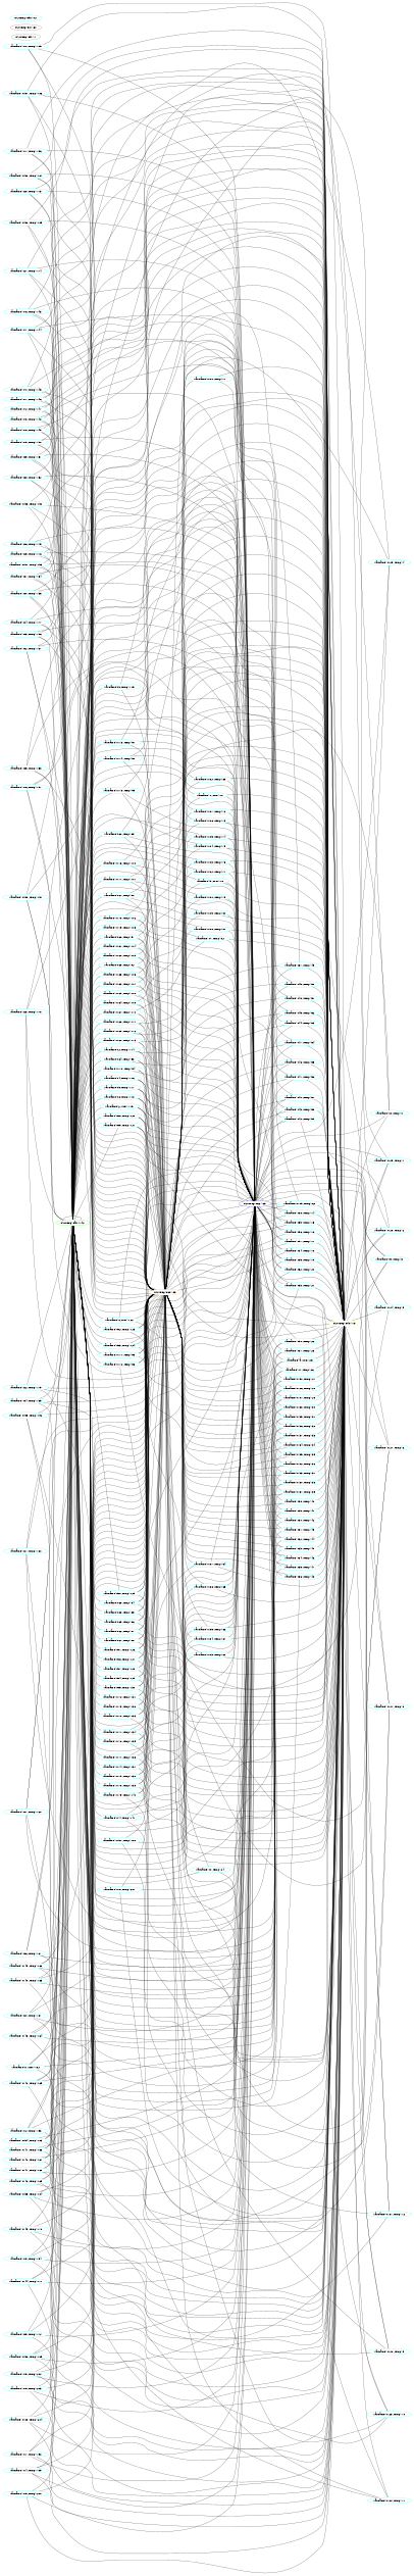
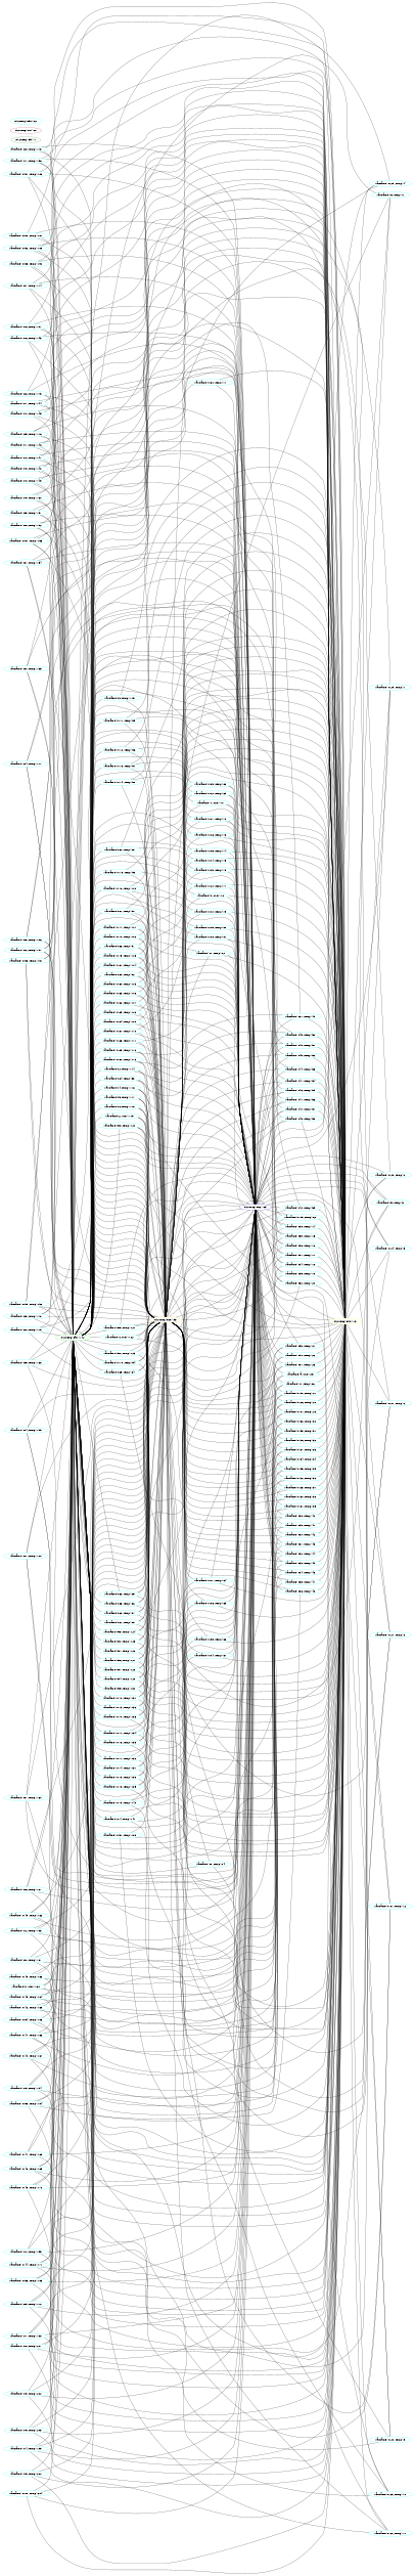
  graph {
    rankdir=LR
    node [color=cyan]
    n1 [label="VarName('t8',temp).0"]
    n2 [label="VarName('t129',temp).1"]
    n3 [label="VarName('t128',temp).2"]
    n4 [label="VarName('t9',temp).3"]
    n5 [label="VarName('t125',temp).4"]
    n6 [label="VarName('t124',temp).5"]
    n7 [label="VarName('t127',temp).6"]
    n8 [color=forestgreen label="ASMReg('edi').7"]
    n9 [label="VarName('t121',temp).8"]
    n10 [label="VarName('t120',temp).9"]
    n11 [label="VarName('t123',temp).10"]
    n12 [label="VarName('t122',temp).11"]
    n13 [label="VarName('t181',temp).12"]
    n14 [color=yellow label="ASMReg('edx').13"]
    n15 [label="VarName('t58',temp).14"]
    n16 [label="VarName('t59',temp).15"]
    n17 [label="VarName('t56',temp).16"]
    n18 [label="VarName('t57',temp).17"]
    n19 [label="VarName('t54',temp).18"]
    n20 [label="VarName('t55',temp).19"]
    n21 [label="VarName('t52',temp).20"]
    n22 [label="VarName('t53',temp).21"]
    n23 [label="VarName('t50',temp).22"]
    n24 [label="VarName('t51',temp).23"]
    n25 [label="VarName('t0',temp).24"]
    n26 [label="VarName('a',user).25"]
    n27 [label="VarName('t1',temp).26"]
    n28 [label="VarName('t190',temp).27"]
    n29 [label="VarName('t126',temp).28"]
    n30 [label="VarName('t101',temp).29"]
    n31 [label="VarName('t138',temp).30"]
    n32 [label="VarName('t139',temp).31"]
    n33 [label="VarName('t136',temp).32"]
    n34 [label="VarName('t137',temp).33"]
    n35 [label="VarName('t134',temp).34"]
    n36 [label="VarName('t135',temp).35"]
    n37 [label="VarName('t132',temp).36"]
    n38 [label="VarName('t133',temp).37"]
    n39 [label="VarName('t130',temp).38"]
    n40 [label="VarName('t131',temp).39"]
    n41 [label="VarName('t38',temp).40"]
    n42 [label="VarName('t39',temp).41"]
    n43 [label="VarName('t30',temp).42"]
    n44 [label="VarName('t31',temp).43"]
    n45 [label="VarName('t32',temp).44"]
    n46 [label="VarName('t33',temp).45"]
    n47 [label="VarName('t34',temp).46"]
    n48 [label="VarName('t35',temp).47"]
    n49 [label="VarName('t36',temp).48"]
    n50 [label="VarName('t37',temp).49"]
    n51 [label="VarName('t49',temp).50"]
    n52 [label="VarName('t48',temp).51"]
    n53 [label="VarName('t45',temp).52"]
    n54 [label="VarName('t44',temp).53"]
    n55 [label="VarName('t47',temp).54"]
    n56 [label="VarName('t46',temp).55"]
    n57 [label="VarName('t41',temp).56"]
    n58 [label="VarName('t40',temp).57"]
    n59 [label="VarName('t43',temp).58"]
    n60 [label="VarName('t42',temp).59"]
    n61 [color=brown label="ASMReg('esi').60"]
    n62 [label="ASMReg('ebx').61"]
    n63 [label="VarName('t189',temp).62"]
    n64 [color=blue label="ASMReg('esp').63"]
    n65 [label="VarName('t187',temp).64"]
    n66 [label="VarName('t186',temp).65"]
    n67 [label="VarName('t185',temp).66"]
    n68 [label="VarName('t184',temp).67"]
    n69 [label="VarName('t183',temp).68"]
    n70 [label="VarName('t182',temp).69"]
    n71 [label="VarName('z',user).70"]
    n72 [label="VarName('t180',temp).71"]
    n73 [label="VarName('t107',temp).72"]
    n74 [label="VarName('t106',temp).73"]
    n75 [label="VarName('t105',temp).74"]
    n76 [label="VarName('t104',temp).75"]
    n77 [label="VarName('t103',temp).76"]
    n78 [label="VarName('t102',temp).77"]
    n79 [label="VarName('b',user).78"]
    n80 [label="VarName('t100',temp).79"]
    n81 [label="VarName('t109',temp).80"]
    n82 [label="VarName('t108',temp).81"]
    n83 [label="VarName('t7',temp).82"]
    n84 [color=orange label="ASMReg('ecx').83"]
    n85 [label="VarName('t69',temp).84"]
    n86 [label="VarName('t68',temp).85"]
    n87 [label="VarName('t63',temp).86"]
    n88 [label="VarName('t62',temp).87"]
    n89 [label="VarName('t61',temp).88"]
    n90 [label="VarName('t60',temp).89"]
    n91 [label="VarName('t67',temp).90"]
    n92 [label="VarName('t66',temp).91"]
    n93 [label="VarName('t65',temp).92"]
    n94 [label="VarName('t64',temp).93"]
    n95 [label="VarName('t110',temp).94"]
    n96 [label="VarName('t111',temp).95"]
    n97 [label="VarName('t112',temp).96"]
    n98 [label="VarName('t113',temp).97"]
    n99 [label="VarName('t114',temp).98"]
    n100 [label="VarName('t115',temp).99"]
    n101 [label="VarName('t116',temp).100"]
    n102 [label="VarName('t117',temp).101"]
    n103 [label="VarName('t118',temp).102"]
    n104 [label="VarName('t119',temp).103"]
    n105 [label="VarName('t161',temp).104"]
    n106 [label="VarName('t160',temp).105"]
    n107 [label="VarName('t163',temp).106"]
    n108 [label="VarName('t162',temp).107"]
    n109 [label="VarName('t165',temp).108"]
    n110 [label="VarName('t164',temp).109"]
    n111 [label="VarName('t167',temp).110"]
    n112 [label="VarName('t166',temp).111"]
    n113 [label="VarName('t169',temp).112"]
    n114 [label="VarName('t168',temp).113"]
    n115 [label="VarName('t2',temp).114"]
    n116 [label="VarName('t3',temp).115"]
    n117 [label="VarName('t4',temp).116"]
    n118 [label="VarName('t5',temp).117"]
    n119 [label="VarName('t6',temp).118"]
    n120 [label="VarName('y',user).119"]
    n121 [label="VarName('t98',temp).120"]
    n122 [label="VarName('t99',temp).121"]
    n123 [label="VarName('c',user).122"]
    n124 [label="VarName('t92',temp).123"]
    n125 [label="VarName('t93',temp).124"]
    n126 [label="VarName('t90',temp).125"]
    n127 [label="VarName('t91',temp).126"]
    n128 [label="VarName('t96',temp).127"]
    n129 [label="VarName('t97',temp).128"]
    n130 [label="VarName('t94',temp).129"]
    n131 [label="VarName('t95',temp).130"]
    n132 [label="VarName('t172',temp).131"]
    n133 [label="VarName('t173',temp).132"]
    n134 [label="VarName('t170',temp).133"]
    n135 [label="VarName('t171',temp).134"]
    n136 [label="VarName('t176',temp).135"]
    n137 [label="VarName('t177',temp).136"]
    n138 [label="VarName('t174',temp).137"]
    n139 [label="VarName('t175',temp).138"]
    n140 [label="VarName('t178',temp).139"]
    n141 [label="VarName('t179',temp).140"]
    n142 [label="VarName('t74',temp).141"]
    n143 [color=green label="ASMReg('eax').142"]
    n144 [label="VarName('t76',temp).143"]
    n145 [label="VarName('t77',temp).144"]
    n146 [label="VarName('t70',temp).145"]
    n147 [label="VarName('t71',temp).146"]
    n148 [label="VarName('t72',temp).147"]
    n149 [label="VarName('t73',temp).148"]
    n150 [label="VarName('t78',temp).149"]
    n151 [label="VarName('t79',temp).150"]
    n152 [label="VarName('t89',temp).151"]
    n153 [label="VarName('t88',temp).152"]
    n154 [label="VarName('t191',temp).153"]
    n155 [label="VarName('t81',temp).154"]
    n156 [label="VarName('t80',temp).155"]
    n157 [label="VarName('t83',temp).156"]
    n158 [label="VarName('t82',temp).157"]
    n159 [label="VarName('t85',temp).158"]
    n160 [label="VarName('t84',temp).159"]
    n161 [label="VarName('t87',temp).160"]
    n162 [label="VarName('t86',temp).161"]
    n163 [label="VarName('t149',temp).162"]
    n164 [label="VarName('t148',temp).163"]
    n165 [label="VarName('t143',temp).164"]
    n166 [label="VarName('t142',temp).165"]
    n167 [label="VarName('t141',temp).166"]
    n168 [label="VarName('t140',temp).167"]
    n169 [label="VarName('t147',temp).168"]
    n170 [label="VarName('t146',temp).169"]
    n171 [label="VarName('t145',temp).170"]
    n172 [label="VarName('t144',temp).171"]
    n173 [label="VarName('t29',temp).172"]
    n174 [label="VarName('t28',temp).173"]
    n175 [label="VarName('t27',temp).174"]
    n176 [label="VarName('t26',temp).175"]
    n177 [label="VarName('t25',temp).176"]
    n178 [label="VarName('t24',temp).177"]
    n179 [label="VarName('t23',temp).178"]
    n180 [label="VarName('t22',temp).179"]
    n181 [label="VarName('t21',temp).180"]
    n182 [label="VarName('t20',temp).181"]
    n183 [label="VarName('x',user).182"]
    n184 [label="VarName('t154',temp).183"]
    n185 [label="VarName('t155',temp).184"]
    n186 [label="VarName('t156',temp).185"]
    n187 [label="VarName('t157',temp).186"]
    n188 [label="VarName('t150',temp).187"]
    n189 [label="VarName('t151',temp).188"]
    n190 [label="VarName('t152',temp).189"]
    n191 [label="VarName('t153',temp).190"]
    n192 [label="VarName('t158',temp).191"]
    n193 [label="VarName('t159',temp).192"]
    n194 [label="VarName('t12',temp).193"]
    n195 [label="VarName('t13',temp).194"]
    n196 [label="VarName('t10',temp).195"]
    n197 [label="VarName('t11',temp).196"]
    n198 [label="VarName('t16',temp).197"]
    n199 [label="VarName('t17',temp).198"]
    n200 [label="VarName('t14',temp).199"]
    n201 [label="VarName('t15',temp).200"]
    n202 [label="VarName('t18',temp).201"]
    n203 [label="VarName('t19',temp).202"]
    n204 [label="VarName('t75',temp).203"]
    n205 [label="VarName('t188',temp).204"]
    n14 -- n1
    n14 -- n2
    n14 -- n3
    n14 -- n4
    n14 -- n5
    n14 -- n6
    n14 -- n7
    n14 -- n9
    n14 -- n10
    n14 -- n11
    n14 -- n12
    n14 -- n13
    n15 -- n14
    n16 -- n14
    n17 -- n14
    n18 -- n14
    n19 -- n14
    n20 -- n14
    n21 -- n14
    n22 -- n14
    n23 -- n14
    n24 -- n14
    n25 -- n14
    n26 -- n14
    n27 -- n14
    n28 -- n14
    n29 -- n14
    n30 -- n14
    n31 -- n14
    n32 -- n14
    n33 -- n14
    n34 -- n14
    n35 -- n14
    n36 -- n14
    n37 -- n14
    n38 -- n14
    n39 -- n14
    n40 -- n14
    n41 -- n14
    n42 -- n14
    n43 -- n14
    n44 -- n14
    n45 -- n14
    n46 -- n14
    n47 -- n14
    n48 -- n14
    n49 -- n14
    n50 -- n14
    n51 -- n14
    n52 -- n14
    n53 -- n14
    n54 -- n14
    n55 -- n14
    n56 -- n14
    n57 -- n14
    n58 -- n14
    n59 -- n14
    n60 -- n14
    n63 -- n14
    n64 -- n1
    n64 -- n2
    n64 -- n3
    n64 -- n4
    n64 -- n5
    n64 -- n6
    n64 -- n7
    n64 -- n9
    n64 -- n10
    n64 -- n11
    n64 -- n12
    n64 -- n13
    n64 -- n14
    n64 -- n15
    n64 -- n16
    n64 -- n17
    n64 -- n18
    n64 -- n19
    n64 -- n20
    n64 -- n21
    n64 -- n22
    n64 -- n23
    n64 -- n24
    n64 -- n26
    n64 -- n27
    n64 -- n28
    n64 -- n29
    n64 -- n30
    n64 -- n31
    n64 -- n32
    n64 -- n33
    n64 -- n34
    n64 -- n35
    n64 -- n36
    n64 -- n37
    n64 -- n38
    n64 -- n39
    n64 -- n40
    n64 -- n41
    n64 -- n42
    n64 -- n43
    n64 -- n44
    n64 -- n45
    n64 -- n46
    n64 -- n47
    n64 -- n48
    n64 -- n49
    n64 -- n50
    n64 -- n51
    n64 -- n52
    n64 -- n53
    n64 -- n54
    n64 -- n55
    n64 -- n56
    n64 -- n57
    n64 -- n58
    n64 -- n59
    n64 -- n60
    n64 -- n63
    n64 -- n64
    n65 -- n14
    n65 -- n64
    n66 -- n14
    n66 -- n64
    n67 -- n14
    n67 -- n64
    n68 -- n14
    n68 -- n64
    n69 -- n14
    n69 -- n64
    n70 -- n14
    n70 -- n64
    n71 -- n14
    n71 -- n64
    n72 -- n14
    n72 -- n64
    n73 -- n14
    n73 -- n64
    n74 -- n14
    n74 -- n64
    n75 -- n14
    n75 -- n64
    n76 -- n14
    n76 -- n64
    n77 -- n14
    n77 -- n64
    n78 -- n14
    n78 -- n64
    n79 -- n14
    n79 -- n64
    n80 -- n14
    n80 -- n64
    n81 -- n14
    n81 -- n64
    n82 -- n14
    n82 -- n64
    n83 -- n14
    n83 -- n64
    n84 -- n1
    n84 -- n2
    n84 -- n3
    n84 -- n4
    n84 -- n5
    n84 -- n6
    n84 -- n7
    n84 -- n9
    n84 -- n10
    n84 -- n11
    n84 -- n12
    n84 -- n13
    n84 -- n15
    n84 -- n16
    n84 -- n17
    n84 -- n18
    n84 -- n19
    n84 -- n20
    n84 -- n21
    n84 -- n22
    n84 -- n23
    n84 -- n24
    n84 -- n25
    n84 -- n26
    n84 -- n27
    n84 -- n28
    n84 -- n29
    n84 -- n30
    n84 -- n31
    n84 -- n32
    n84 -- n33
    n84 -- n34
    n84 -- n35
    n84 -- n36
    n84 -- n37
    n84 -- n38
    n84 -- n39
    n84 -- n40
    n84 -- n41
    n84 -- n42
    n84 -- n43
    n84 -- n44
    n84 -- n45
    n84 -- n46
    n84 -- n47
    n84 -- n48
    n84 -- n49
    n84 -- n50
    n84 -- n51
    n84 -- n52
    n84 -- n53
    n84 -- n54
    n84 -- n55
    n84 -- n56
    n84 -- n57
    n84 -- n58
    n84 -- n59
    n84 -- n60
    n84 -- n63
    n84 -- n64
    n84 -- n65
    n84 -- n66
    n84 -- n67
    n84 -- n68
    n84 -- n69
    n84 -- n70
    n84 -- n71
    n84 -- n73
    n84 -- n74
    n84 -- n75
    n84 -- n76
    n84 -- n77
    n84 -- n78
    n84 -- n79
    n84 -- n80
    n84 -- n81
    n84 -- n82
    n84 -- n83
    n85 -- n14
    n85 -- n64
    n85 -- n84
    n86 -- n14
    n86 -- n64
    n86 -- n84
    n87 -- n14
    n87 -- n64
    n87 -- n84
    n88 -- n14
    n88 -- n64
    n88 -- n84
    n89 -- n14
    n89 -- n64
    n89 -- n84
    n90 -- n14
    n90 -- n64
    n90 -- n84
    n91 -- n14
    n91 -- n64
    n91 -- n84
    n92 -- n14
    n92 -- n64
    n92 -- n84
    n93 -- n14
    n93 -- n64
    n93 -- n84
    n94 -- n14
    n94 -- n64
    n94 -- n84
    n95 -- n14
    n95 -- n64
    n95 -- n84
    n96 -- n14
    n96 -- n64
    n96 -- n84
    n97 -- n14
    n97 -- n64
    n97 -- n84
    n98 -- n14
    n98 -- n64
    n98 -- n84
    n99 -- n14
    n99 -- n64
    n99 -- n84
    n100 -- n14
    n100 -- n64
    n100 -- n84
    n101 -- n14
    n101 -- n64
    n101 -- n84
    n102 -- n14
    n102 -- n64
    n102 -- n84
    n103 -- n14
    n103 -- n64
    n103 -- n84
    n104 -- n14
    n104 -- n64
    n104 -- n84
    n105 -- n14
    n105 -- n64
    n105 -- n84
    n106 -- n14
    n106 -- n64
    n106 -- n84
    n107 -- n14
    n107 -- n64
    n107 -- n84
    n108 -- n14
    n108 -- n64
    n108 -- n84
    n109 -- n14
    n109 -- n64
    n109 -- n84
    n110 -- n14
    n110 -- n64
    n110 -- n84
    n111 -- n14
    n111 -- n64
    n111 -- n84
    n112 -- n14
    n112 -- n64
    n112 -- n84
    n113 -- n14
    n113 -- n64
    n113 -- n84
    n114 -- n14
    n114 -- n64
    n114 -- n84
    n115 -- n14
    n115 -- n64
    n115 -- n84
    n116 -- n14
    n116 -- n84
    n117 -- n14
    n117 -- n64
    n117 -- n84
    n118 -- n14
    n118 -- n64
    n118 -- n84
    n119 -- n14
    n119 -- n64
    n119 -- n84
    n120 -- n14
    n120 -- n64
    n120 -- n84
    n121 -- n14
    n121 -- n64
    n121 -- n84
    n122 -- n14
    n122 -- n64
    n122 -- n84
    n123 -- n14
    n123 -- n64
    n123 -- n84
    n124 -- n14
    n124 -- n64
    n124 -- n84
    n125 -- n14
    n125 -- n64
    n125 -- n84
    n126 -- n14
    n126 -- n64
    n126 -- n84
    n127 -- n14
    n127 -- n64
    n127 -- n84
    n128 -- n14
    n128 -- n64
    n128 -- n84
    n129 -- n14
    n129 -- n64
    n129 -- n84
    n130 -- n14
    n130 -- n64
    n130 -- n84
    n131 -- n14
    n131 -- n64
    n131 -- n84
    n132 -- n14
    n132 -- n64
    n132 -- n84
    n133 -- n14
    n133 -- n64
    n133 -- n84
    n134 -- n14
    n134 -- n64
    n134 -- n84
    n135 -- n14
    n135 -- n64
    n135 -- n84
    n136 -- n14
    n136 -- n64
    n136 -- n84
    n137 -- n14
    n137 -- n64
    n137 -- n84
    n138 -- n14
    n138 -- n64
    n138 -- n84
    n139 -- n14
    n139 -- n64
    n139 -- n84
    n140 -- n14
    n140 -- n64
    n140 -- n84
    n141 -- n14
    n141 -- n64
    n141 -- n84
    n142 -- n14
    n142 -- n64
    n142 -- n84
    n143 -- n1
    n143 -- n2
    n143 -- n3
    n143 -- n4
    n143 -- n5
    n143 -- n6
    n143 -- n7
    n143 -- n9
    n143 -- n10
    n143 -- n11
    n143 -- n12
    n143 -- n13
    n143 -- n14
    n143 -- n15
    n143 -- n16
    n143 -- n17
    n143 -- n18
    n143 -- n19
    n143 -- n20
    n143 -- n21
    n143 -- n22
    n143 -- n23
    n143 -- n24
    n143 -- n25
    n143 -- n26
    n143 -- n27
    n143 -- n28
    n143 -- n29
    n143 -- n30
    n143 -- n31
    n143 -- n32
    n143 -- n33
    n143 -- n34
    n143 -- n35
    n143 -- n36
    n143 -- n37
    n143 -- n38
    n143 -- n39
    n143 -- n40
    n143 -- n41
    n143 -- n42
    n143 -- n43
    n143 -- n44
    n143 -- n45
    n143 -- n46
    n143 -- n47
    n143 -- n48
    n143 -- n49
    n143 -- n50
    n143 -- n51
    n143 -- n52
    n143 -- n53
    n143 -- n54
    n143 -- n55
    n143 -- n56
    n143 -- n57
    n143 -- n58
    n143 -- n59
    n143 -- n60
    n143 -- n63
    n143 -- n64
    n143 -- n65
    n143 -- n66
    n143 -- n67
    n143 -- n68
    n143 -- n69
    n143 -- n70
    n143 -- n71
    n143 -- n72
    n143 -- n73
    n143 -- n74
    n143 -- n75
    n143 -- n76
    n143 -- n77
    n143 -- n78
    n143 -- n79
    n143 -- n80
    n143 -- n81
    n143 -- n82
    n143 -- n83
    n143 -- n84
    n143 -- n85
    n143 -- n86
    n143 -- n87
    n143 -- n88
    n143 -- n89
    n143 -- n90
    n143 -- n91
    n143 -- n92
    n143 -- n93
    n143 -- n94
    n143 -- n95
    n143 -- n96
    n143 -- n97
    n143 -- n98
    n143 -- n99
    n143 -- n100
    n143 -- n101
    n143 -- n102
    n143 -- n103
    n143 -- n104
    n143 -- n105
    n143 -- n106
    n143 -- n107
    n143 -- n108
    n143 -- n109
    n143 -- n110
    n143 -- n111
    n143 -- n112
    n143 -- n113
    n143 -- n114
    n143 -- n115
    n143 -- n116
    n143 -- n117
    n143 -- n118
    n143 -- n119
    n143 -- n120
    n143 -- n121
    n143 -- n122
    n143 -- n123
    n143 -- n124
    n143 -- n125
    n143 -- n126
    n143 -- n127
    n143 -- n128
    n143 -- n129
    n143 -- n130
    n143 -- n131
    n143 -- n132
    n143 -- n133
    n143 -- n134
    n143 -- n135
    n143 -- n136
    n143 -- n137
    n143 -- n138
    n143 -- n139
    n143 -- n140
    n143 -- n141
    n143 -- n142
    n143 -- n143
    n144 -- n14
    n144 -- n64
    n144 -- n84
    n144 -- n143
    n145 -- n14
    n145 -- n64
    n145 -- n84
    n145 -- n143
    n146 -- n14
    n146 -- n64
    n146 -- n84
    n146 -- n143
    n147 -- n14
    n147 -- n64
    n147 -- n84
    n147 -- n143
    n148 -- n14
    n148 -- n64
    n148 -- n84
    n148 -- n143
    n149 -- n14
    n149 -- n64
    n149 -- n84
    n149 -- n143
    n150 -- n14
    n150 -- n64
    n150 -- n84
    n150 -- n143
    n151 -- n14
    n151 -- n64
    n151 -- n84
    n151 -- n143
    n152 -- n14
    n152 -- n64
    n152 -- n84
    n152 -- n143
    n153 -- n14
    n153 -- n64
    n153 -- n84
    n153 -- n143
    n154 -- n14
    n154 -- n64
    n154 -- n84
    n154 -- n143
    n155 -- n14
    n155 -- n64
    n155 -- n84
    n155 -- n143
    n156 -- n14
    n156 -- n64
    n156 -- n84
    n156 -- n143
    n157 -- n14
    n157 -- n64
    n157 -- n84
    n157 -- n143
    n158 -- n14
    n158 -- n64
    n158 -- n84
    n158 -- n143
    n159 -- n14
    n159 -- n64
    n159 -- n84
    n159 -- n143
    n160 -- n14
    n160 -- n64
    n160 -- n84
    n160 -- n143
    n161 -- n14
    n161 -- n64
    n161 -- n84
    n161 -- n143
    n162 -- n14
    n162 -- n64
    n162 -- n84
    n162 -- n143
    n163 -- n14
    n163 -- n64
    n163 -- n84
    n163 -- n143
    n164 -- n14
    n164 -- n64
    n164 -- n84
    n164 -- n143
    n165 -- n14
    n165 -- n64
    n165 -- n84
    n165 -- n143
    n166 -- n14
    n166 -- n64
    n166 -- n84
    n166 -- n143
    n167 -- n14
    n167 -- n64
    n167 -- n84
    n167 -- n143
    n168 -- n14
    n168 -- n64
    n168 -- n84
    n168 -- n143
    n169 -- n14
    n169 -- n64
    n169 -- n84
    n169 -- n143
    n170 -- n14
    n170 -- n64
    n170 -- n84
    n170 -- n143
    n171 -- n14
    n171 -- n64
    n171 -- n84
    n171 -- n143
    n172 -- n14
    n172 -- n64
    n172 -- n84
    n172 -- n143
    n173 -- n14
    n173 -- n64
    n173 -- n84
    n173 -- n143
    n174 -- n14
    n174 -- n64
    n174 -- n84
    n174 -- n143
    n175 -- n14
    n175 -- n64
    n175 -- n84
    n175 -- n143
    n176 -- n14
    n176 -- n64
    n176 -- n84
    n176 -- n143
    n177 -- n14
    n177 -- n64
    n177 -- n84
    n177 -- n143
    n178 -- n14
    n178 -- n64
    n178 -- n84
    n178 -- n143
    n179 -- n14
    n179 -- n64
    n179 -- n84
    n179 -- n143
    n180 -- n14
    n180 -- n64
    n180 -- n84
    n180 -- n143
    n181 -- n14
    n181 -- n64
    n181 -- n84
    n181 -- n143
    n182 -- n14
    n182 -- n64
    n182 -- n84
    n182 -- n143
    n183 -- n14
    n183 -- n64
    n183 -- n84
    n183 -- n143
    n184 -- n14
    n184 -- n64
    n184 -- n84
    n184 -- n143
    n185 -- n14
    n185 -- n64
    n185 -- n84
    n185 -- n143
    n186 -- n14
    n186 -- n64
    n186 -- n84
    n186 -- n143
    n187 -- n14
    n187 -- n64
    n187 -- n84
    n187 -- n143
    n188 -- n14
    n188 -- n64
    n188 -- n84
    n188 -- n143
    n189 -- n14
    n189 -- n64
    n189 -- n84
    n190 -- n14
    n190 -- n64
    n190 -- n84
    n190 -- n143
    n191 -- n14
    n191 -- n64
    n191 -- n84
    n191 -- n143
    n192 -- n14
    n192 -- n64
    n192 -- n84
    n192 -- n143
    n193 -- n14
    n193 -- n64
    n193 -- n84
    n193 -- n143
    n194 -- n14
    n194 -- n64
    n194 -- n84
    n194 -- n143
    n195 -- n14
    n195 -- n64
    n195 -- n84
    n195 -- n143
    n196 -- n14
    n196 -- n64
    n196 -- n84
    n196 -- n143
    n197 -- n14
    n197 -- n64
    n197 -- n84
    n197 -- n143
    n198 -- n14
    n198 -- n64
    n198 -- n84
    n198 -- n143
    n199 -- n14
    n199 -- n64
    n199 -- n84
    n199 -- n143
    n200 -- n14
    n200 -- n64
    n200 -- n84
    n200 -- n143
    n201 -- n14
    n201 -- n64
    n201 -- n84
    n201 -- n143
    n202 -- n14
    n202 -- n64
    n202 -- n84
+   n202 -- n143
    n203 -- n14
    n203 -- n64
    n203 -- n84
    n203 -- n143
    n204 -- n14
    n204 -- n64
    n204 -- n84
    n204 -- n143
    n205 -- n14
    n205 -- n64
    n205 -- n84
    n205 -- n143
  }
